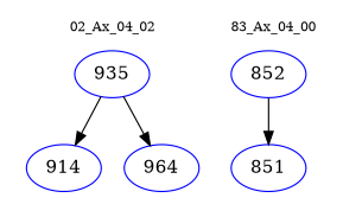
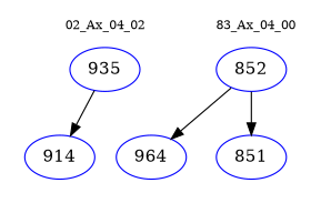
  digraph {
    node [color=blue]
    edge [color=black]
    n1 [label=935]
    n2 [label=914]
    n3 [label=964]
    n4 [label=852]
    n5 [label=851]
    subgraph cluster_1 {
      color=white
      fontsize=10
      label="02_Ax_04_02"
      n1
      n2
      n3
    }
    subgraph cluster_2 {
      color=white
      fontsize=10
      label="83_Ax_04_00"
      n4
      n5
    }
    n1 -> n2
-   n1 -> n3
+   n4 -> n3
    n4 -> n5
  }
